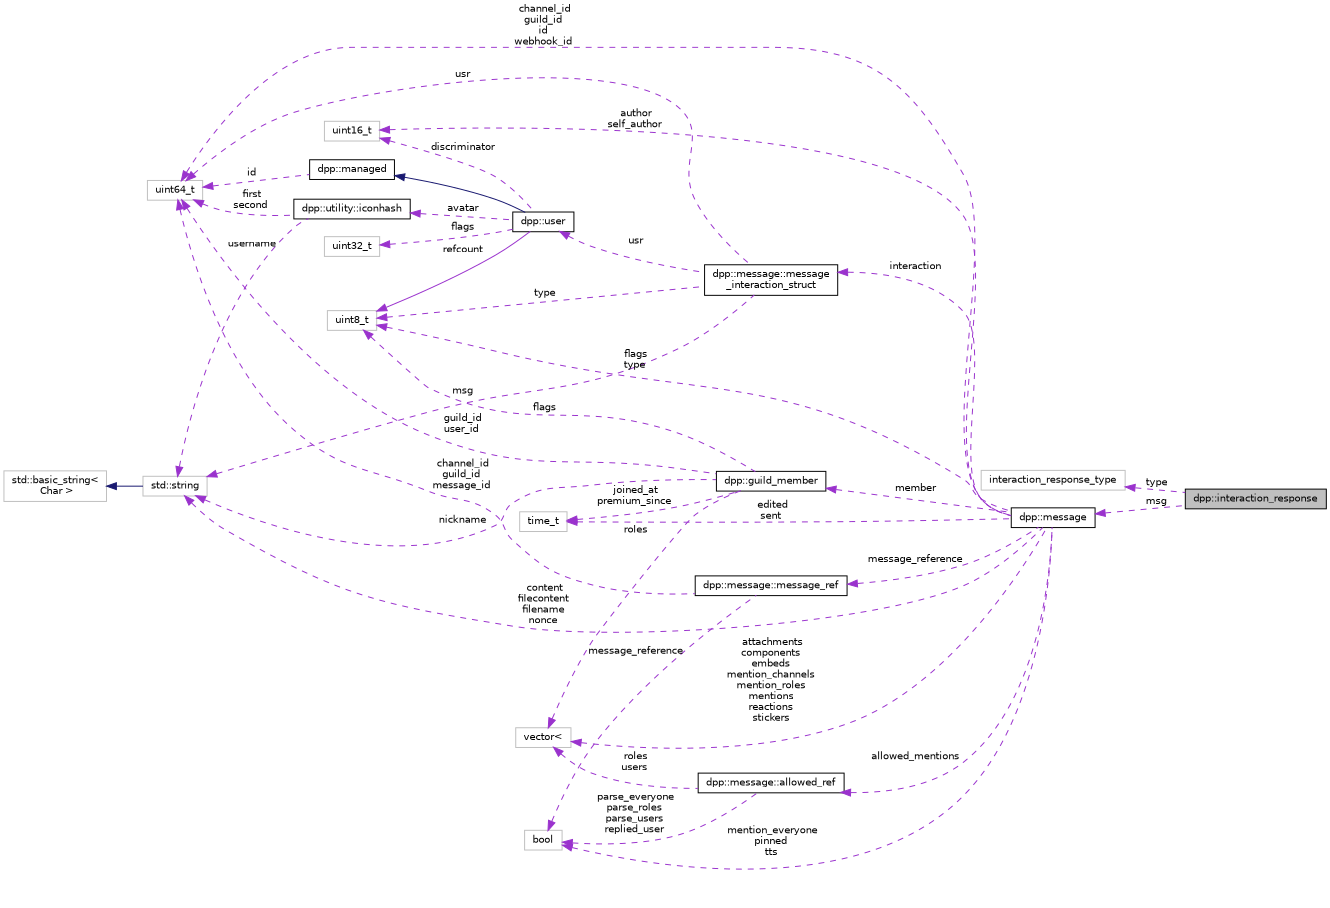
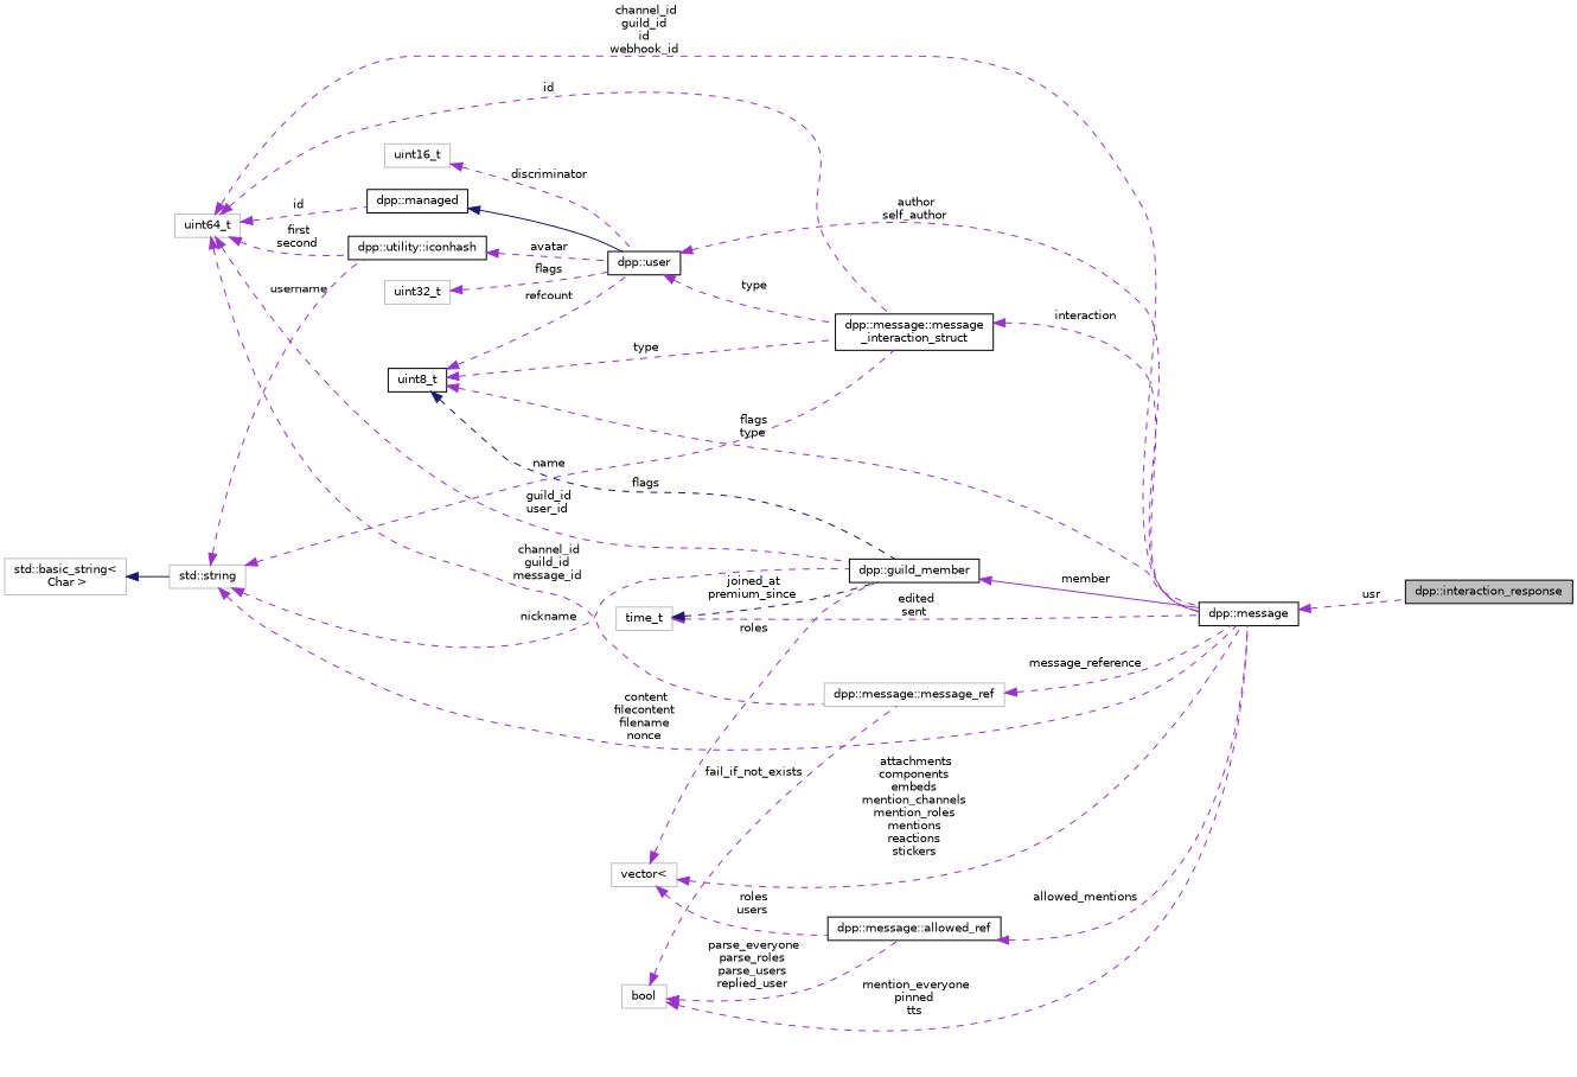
  digraph {
    rankdir=LR
    node [color=grey75 fontname=Helvetica fontsize=10 shape=record]
    edge [color=darkorchid3 dir=back fontname=Helvetica fontsize=10 labelfontname=Helvetica labelfontsize=10 style=dashed]
    n1 [color=black fillcolor=grey75 fontcolor=black height=0.2 label="dpp::interaction_response" style=filled width=0.4]
-   n2 [height=0.2 label=interaction_response_type width=0.4]
    n3 [color=black height=0.2 label="dpp::message" width=0.4]
    n4 [height=0.2 label=uint64_t width=0.4]
    n5 [color=black height=0.2 label="dpp::managed" width=0.4]
    n6 [color=black height=0.2 label="dpp::utility::iconhash" width=0.4]
    n7 [color=black height=0.2 label="dpp::guild_member" width=0.4]
-   n8 [color=black height=0.2 label="dpp::message::message_ref" width=0.4]
+   n8 [height=0.2 label="dpp::message::message_ref" width=0.4]
    n9 [color=black height=0.2 label="dpp::message::message\l_interaction_struct" width=0.4]
    n10 [color=black height=0.2 label="dpp::user" width=0.4]
    n11 [height=0.2 label="std::string" width=0.4]
    n12 [height=0.2 label="std::basic_string\<\l Char \>" width=0.4]
    n13 [height=0.2 label=uint16_t width=0.4]
    n14 [height=0.2 label=uint32_t width=0.4]
-   n15 [height=0.2 label=uint8_t width=0.4]
+   n15 [color=black height=0.2 label=uint8_t width=0.4]
    n16 [height=0.2 label="vector\<" width=0.4]
    n17 [color=black height=0.2 label="dpp::message::allowed_ref" width=0.4]
    n18 [height=0.2 label=time_t width=0.4]
    n19 [height=0.2 label=bool width=0.4]
-   n2 -> n1 [label=" type"]
-   n3 -> n1 [label=" msg"]
+   n3 -> n1 [label=" usr"]
    n4 -> n3 [label=" channel_id\nguild_id\nid\nwebhook_id"]
    n4 -> n5 [label=" id"]
    n4 -> n6 [label=" first\nsecond"]
    n4 -> n7 [label=" guild_id\nuser_id"]
    n4 -> n8 [label=" channel_id\nguild_id\nmessage_id"]
-   n4 -> n9 [label=" usr"]
+   n4 -> n9 [label=" id"]
    n5 -> n10 [color=midnightblue style=solid]
    n6 -> n10 [label=" avatar"]
-   n7 -> n3 [label=" member"]
+   n7 -> n3 [label=" member" style=solid]
    n8 -> n3 [label=" message_reference"]
    n9 -> n3 [label=" interaction"]
-   n13 -> n3 [label=" author\nself_author"]
-   n10 -> n9 [label=" usr"]
+   n10 -> n3 [label=" author\nself_author"]
+   n10 -> n9 [label=" type"]
    n11 -> n3 [label=" content\nfilecontent\nfilename\nnonce"]
    n11 -> n6 [label=" username"]
    n11 -> n7 [label=" nickname"]
-   n11 -> n9 [label=" msg"]
+   n11 -> n9 [label=" name"]
    n12 -> n11 [color=midnightblue style=solid]
    n13 -> n10 [label=" discriminator"]
    n14 -> n10 [label=" flags"]
    n15 -> n3 [label=" flags\ntype"]
-   n15 -> n7 [label=" flags"]
+   n15 -> n7 [color=midnightblue label=" flags"]
    n15 -> n9 [label=" type"]
-   n15 -> n10 [label=" refcount" style=solid]
+   n15 -> n10 [label=" refcount"]
    n16 -> n3 [label=" attachments\ncomponents\nembeds\nmention_channels\nmention_roles\nmentions\nreactions\nstickers"]
    n16 -> n7 [label=" roles"]
    n16 -> n17 [label=" roles\nusers"]
    n17 -> n3 [label=" allowed_mentions"]
    n18 -> n3 [label=" edited\nsent"]
-   n18 -> n7 [label=" joined_at\npremium_since"]
+   n18 -> n7 [color=midnightblue label=" joined_at\npremium_since"]
    n19 -> n3 [label=" mention_everyone\npinned\ntts"]
-   n19 -> n8 [label=" message_reference"]
+   n19 -> n8 [label=" fail_if_not_exists"]
    n19 -> n17 [label=" parse_everyone\nparse_roles\nparse_users\nreplied_user"]
  }
